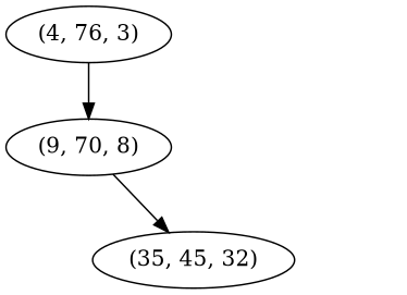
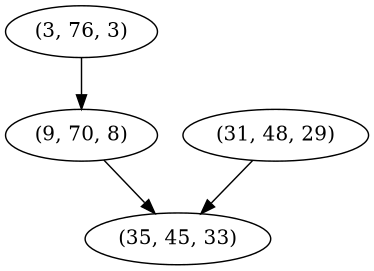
  digraph {
-   "(4, 76, 3)"
+   "(4, 76, 3)" [label="(3, 76, 3)"]
    "(9, 70, 8)"
-   "(35, 45, 32)"
+   "(35, 45, 32)" [label="(35, 45, 33)"]
+   "(31, 48, 29)"
    "(4, 76, 3)" -> "(9, 70, 8)"
    "(9, 70, 8)" -> "(35, 45, 32)"
+   "(31, 48, 29)" -> "(35, 45, 32)"
  }
